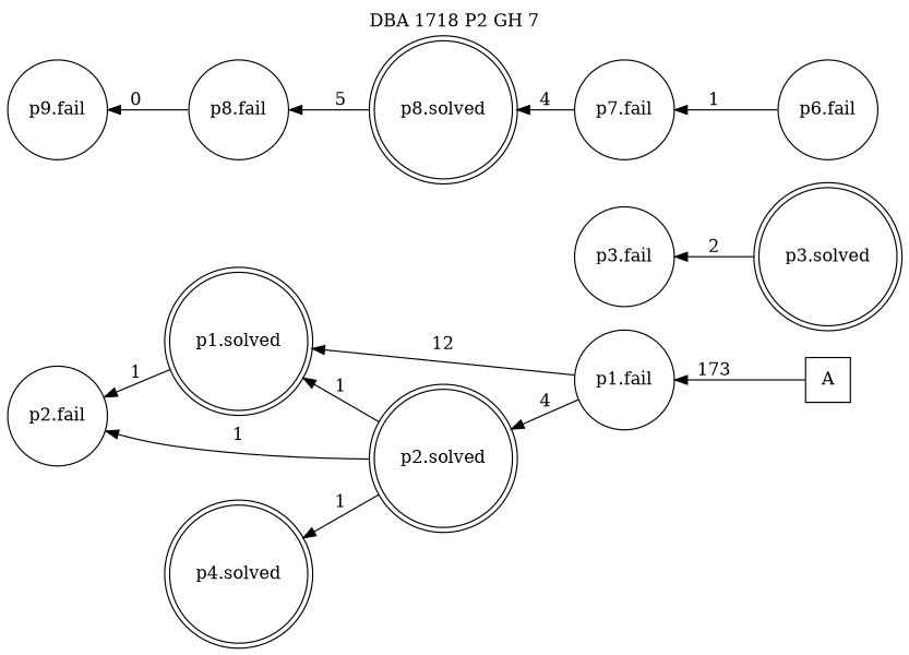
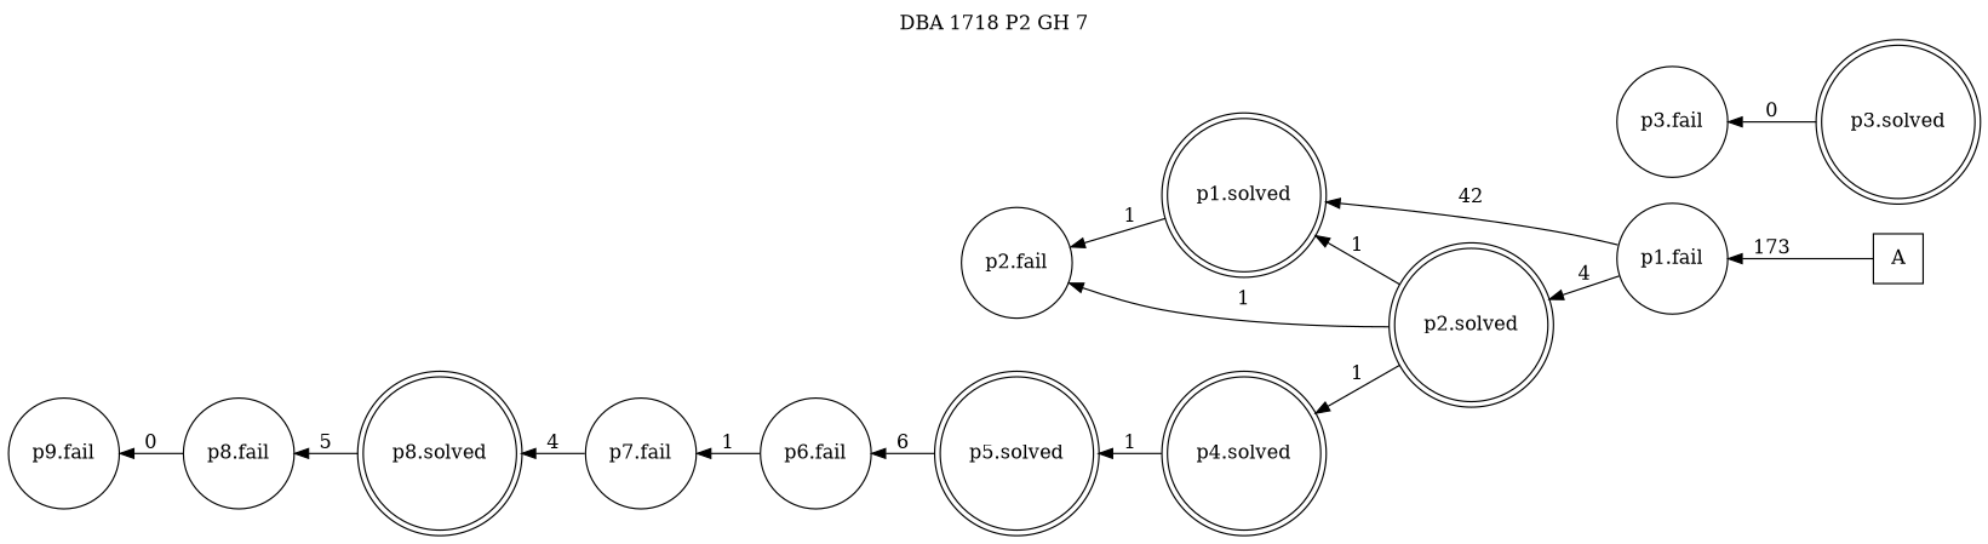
  digraph {
    label=" DBA 1718 P2 GH 7 "
    labelloc=tl
    rankdir=RL
    node [shape=circle]
    n1 [label=A shape=square]
    n2 [label="p1.fail"]
    n3 [label="p1.solved" shape=doublecircle]
    n4 [label="p2.solved" shape=doublecircle]
    n5 [label="p2.fail"]
    n6 [label="p4.solved" shape=doublecircle]
    n7 [label="p3.solved" shape=doublecircle]
    n8 [label="p3.fail"]
+   n9 [label="p5.solved" shape=doublecircle]
    n10 [label="p6.fail"]
    n11 [label="p7.fail"]
    n12 [label="p8.solved" shape=doublecircle]
    n13 [label="p8.fail"]
    n14 [label="p9.fail"]
    n1 -> n2 [label=173]
-   n2 -> n3 [label=12]
+   n2 -> n3 [label=42]
    n2 -> n4 [label=4]
    n3 -> n5 [label=1]
    n4 -> n3 [label=1]
    n4 -> n5 [label=1]
    n4 -> n6 [label=1]
-   n7 -> n8 [label=2]
+   n6 -> n9 [label=1]
+   n7 -> n8 [label=0]
+   n9 -> n10 [label=6]
    n10 -> n11 [label=1]
    n11 -> n12 [label=4]
    n12 -> n13 [label=5]
    n13 -> n14 [label=0]
  }
